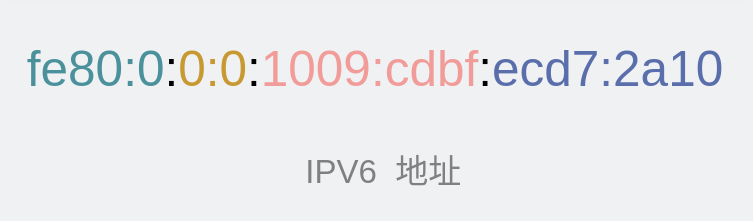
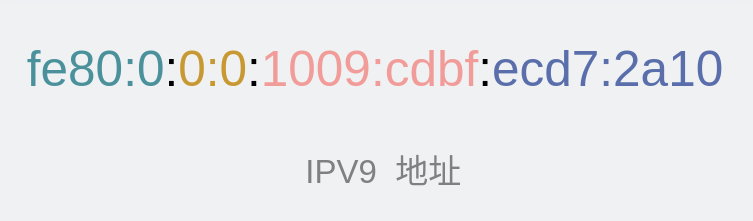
  <mxCell id="0" />
  <mxCell id="1" parent="0" />
  <mxCell id="2" value="&lt;font style=&quot;font-size: 33px;&quot;&gt;&lt;span style=&quot;&quot;&gt;&lt;font style=&quot;font-size: 33px;&quot; color=&quot;#4a919b&quot;&gt;fe80:0&lt;/font&gt;&lt;/span&gt;&lt;span style=&quot;&quot;&gt;:&lt;/span&gt;&lt;font style=&quot;font-size: 33px;&quot; color=&quot;#c89932&quot;&gt;0:0&lt;/font&gt;&lt;span style=&quot;&quot;&gt;:&lt;/span&gt;&lt;span style=&quot;&quot;&gt;&lt;font style=&quot;font-size: 33px;&quot; color=&quot;#f19c99&quot;&gt;1009:cdbf&lt;/font&gt;:&lt;font style=&quot;font-size: 33px;&quot; color=&quot;#5a6eab&quot;&gt;ecd7:2a10&lt;/font&gt;&lt;/span&gt;&lt;br&gt;&lt;/font&gt;" style="text;html=1;strokeColor=none;fillColor=none;align=center;verticalAlign=middle;whiteSpace=wrap;rounded=0;" parent="1" vertex="1"><mxGeometry x="20" y="20" width="460" height="50" as="geometry" /></mxCell>
- <mxCell id="3" value="&lt;font&gt;&lt;font color=&quot;#808080&quot; style=&quot;font-size: 22px;&quot;&gt;IPV6&amp;nbsp; 地址&lt;/font&gt;&lt;br&gt;&lt;/font&gt;" style="text;html=1;strokeColor=none;fillColor=none;align=center;verticalAlign=middle;whiteSpace=wrap;rounded=0;" parent="1" vertex="1"><mxGeometry x="155.62" y="105" width="198.75" height="20" as="geometry" /></mxCell>
+ <mxCell id="3" value="&lt;font&gt;&lt;font color=&quot;#808080&quot; style=&quot;font-size: 22px;&quot;&gt;IPV9&amp;nbsp; 地址&lt;/font&gt;&lt;br&gt;&lt;/font&gt;" style="text;html=1;strokeColor=none;fillColor=none;align=center;verticalAlign=middle;whiteSpace=wrap;rounded=0;" parent="1" vertex="1"><mxGeometry x="155.62" y="105" width="198.75" height="20" as="geometry" /></mxCell>
